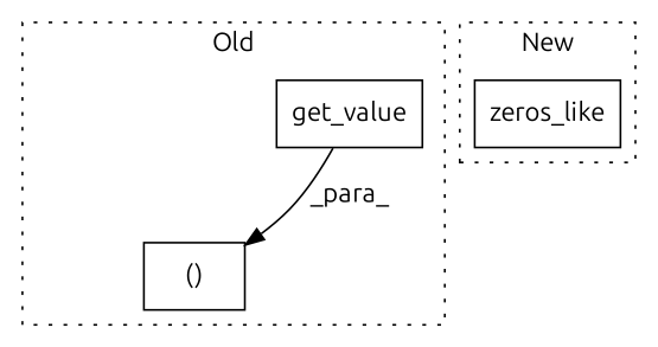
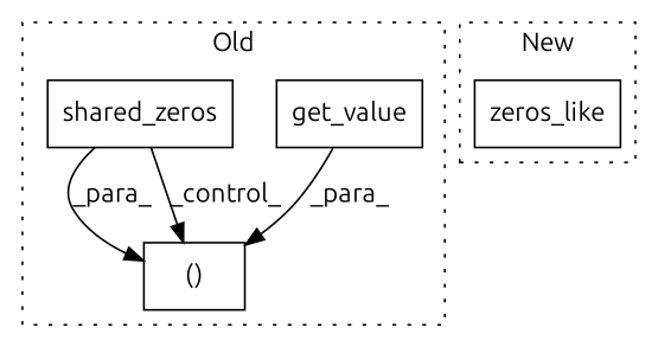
  digraph {
    fontname=Ubuntu
    node [a=32 fontname=Ubuntu shape=box]
    edge [fontname=Ubuntu]
    n1 [l=11 label=get_value s=3870]
+   n2 [l="13,1" label=shared_zeros s="3855,3887"]
    n3 [a=106 l=22 label="()" s=4377]
    n4 [l="11,1" label=zeros_like s="3702,3714"]
    subgraph cluster_1 {
      label=Old
      style=dotted
      n1
+     n2
      n3
    }
    subgraph cluster_2 {
      label=New
      style=dotted
      n4
    }
    n1 -> n3 [label=_para_]
+   n2 -> n3 [label=_para_]
+   n2 -> n3 [label=_control_]
  }
